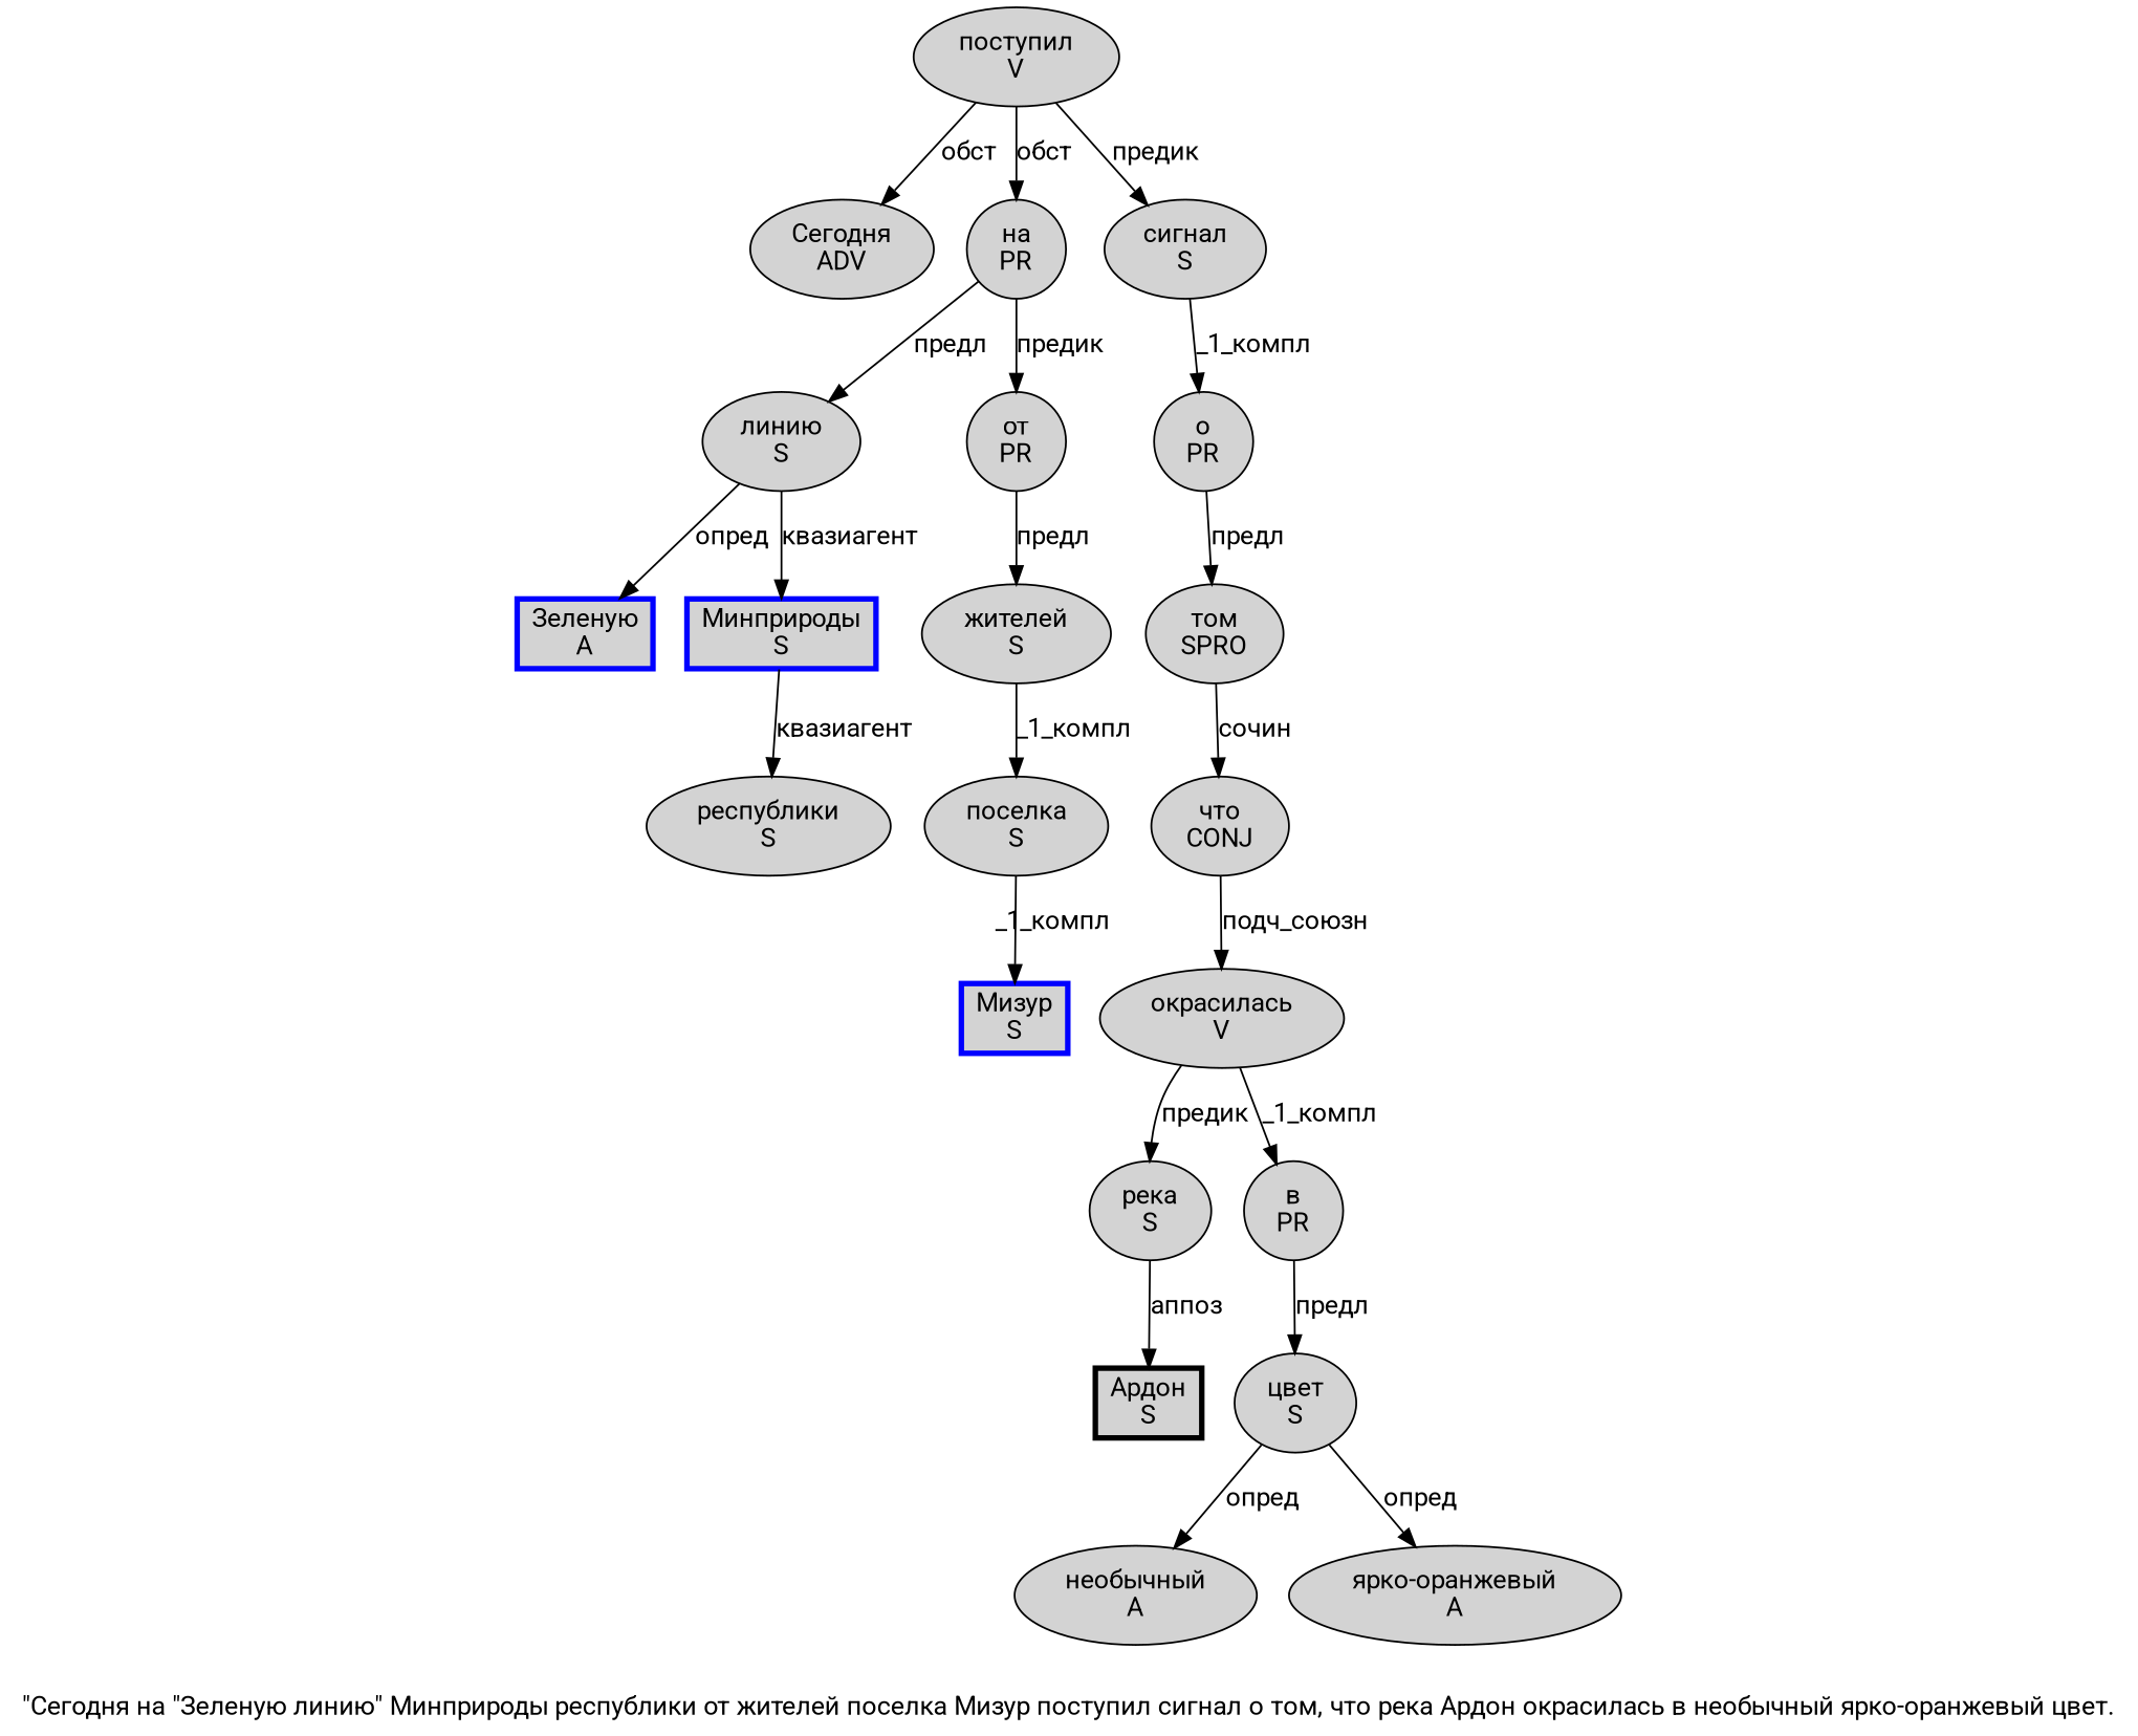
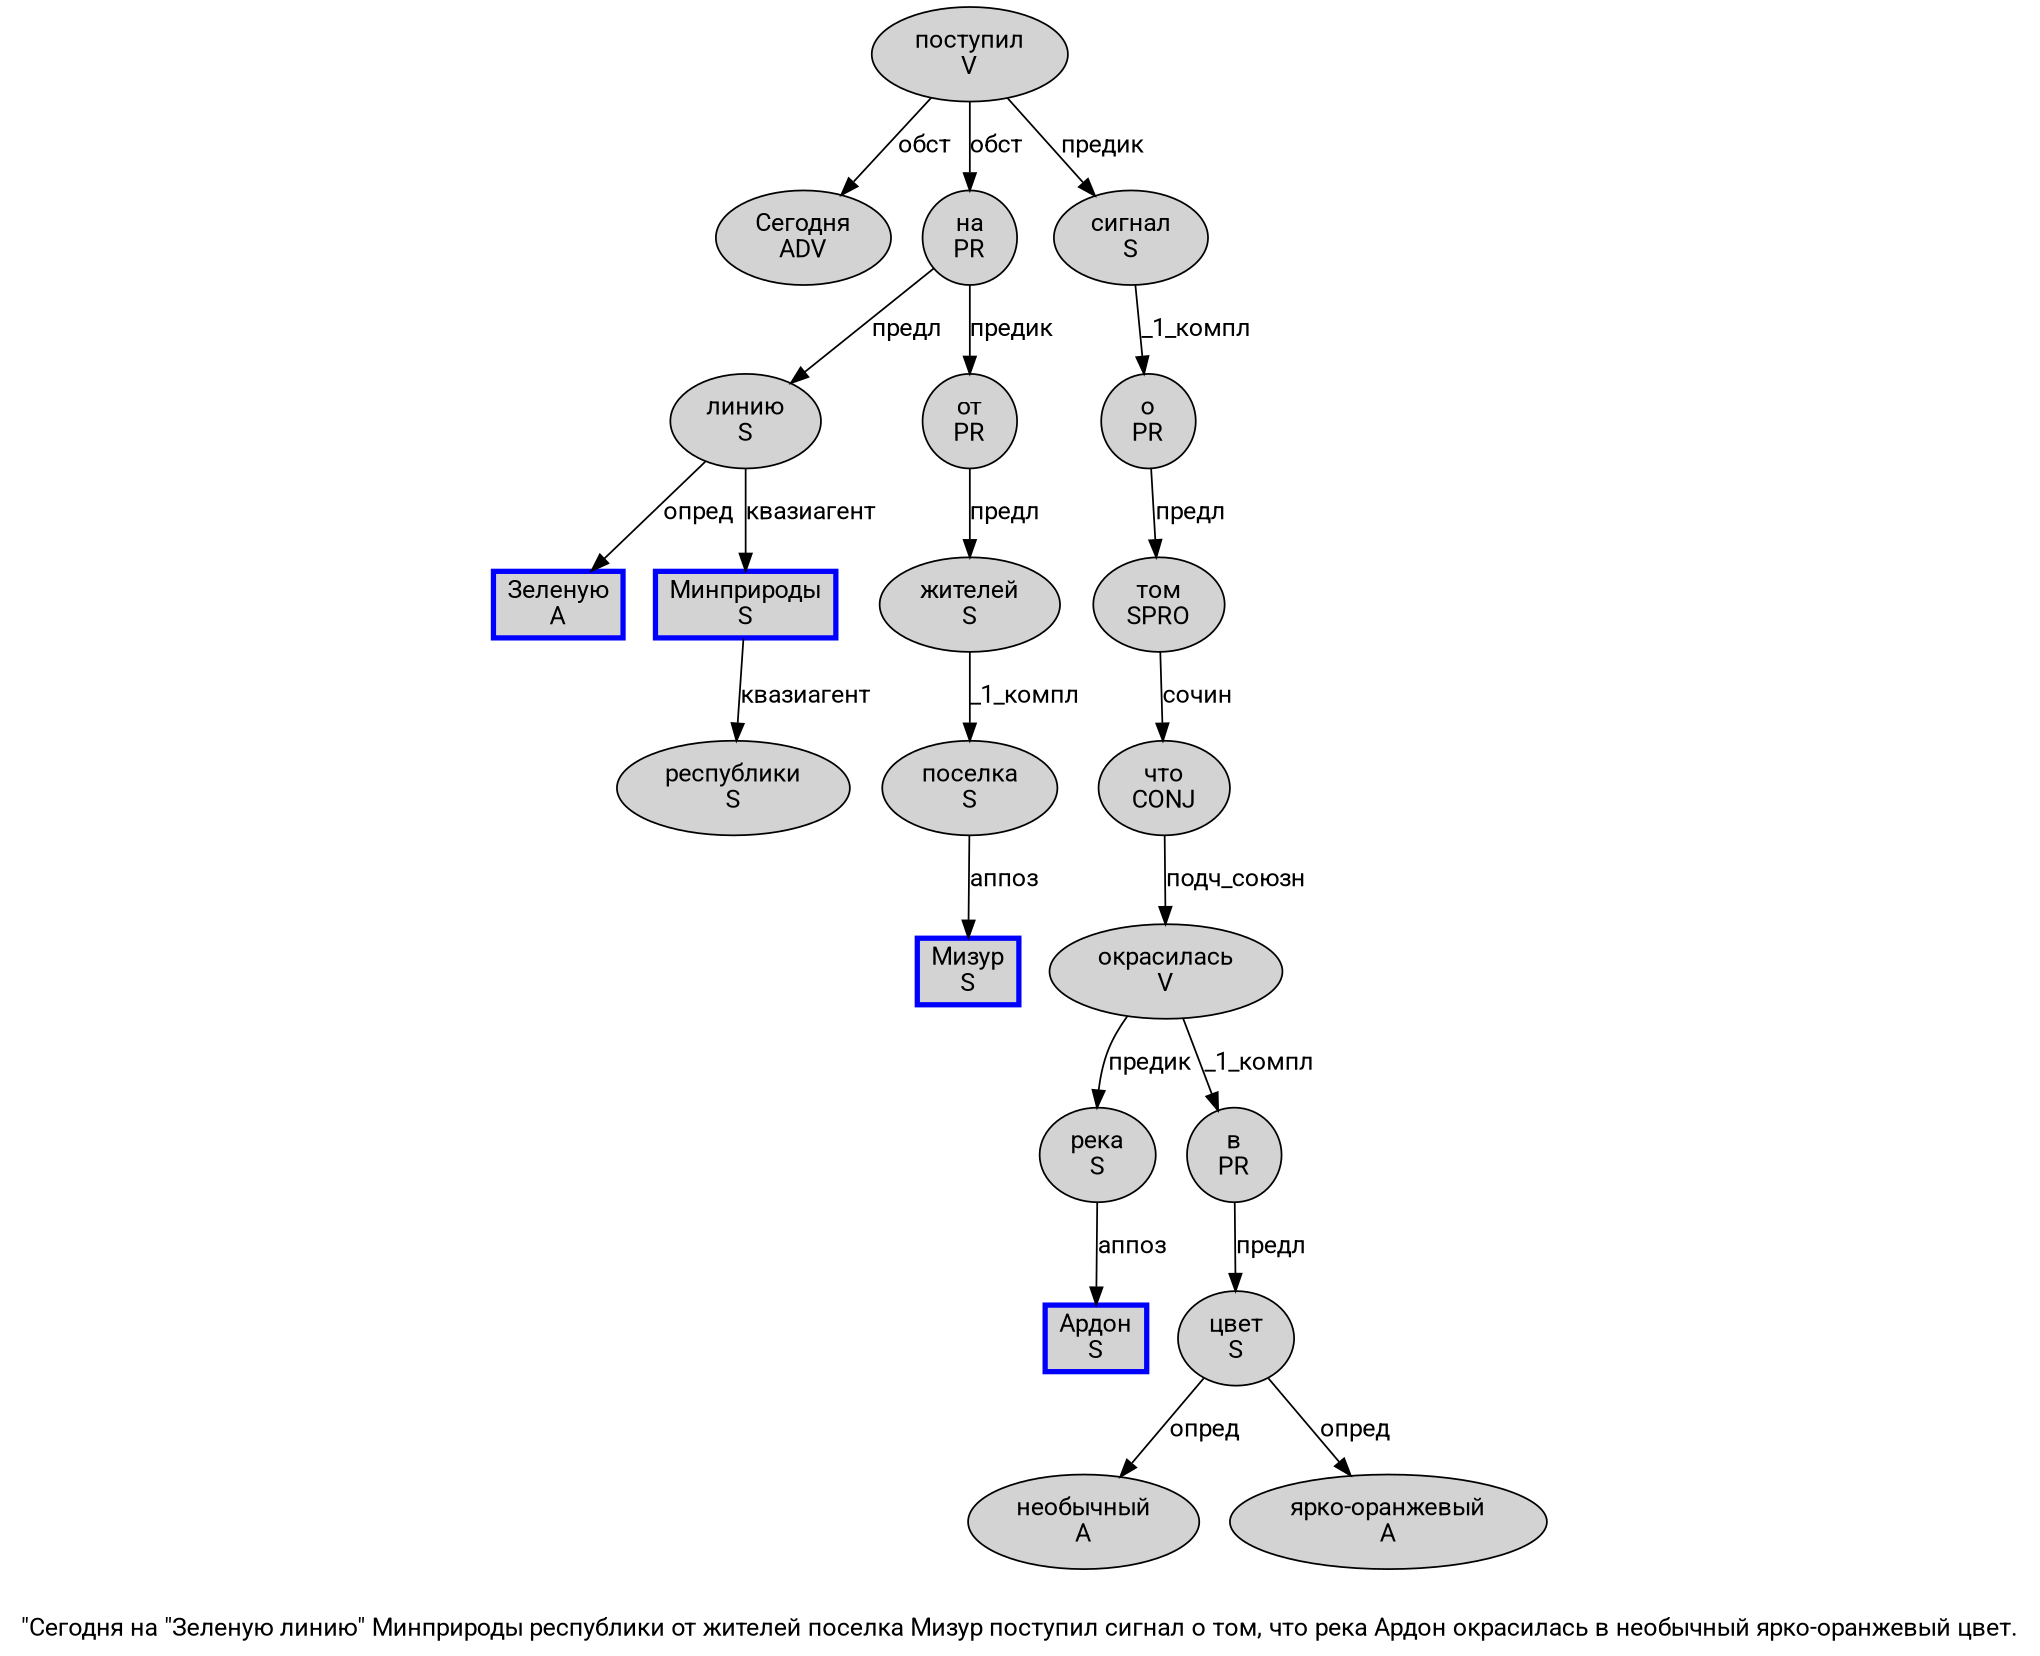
  digraph {
    fontname=Roboto
    label="\"Сегодня на \"Зеленую линию\" Минприроды республики от жителей поселка Мизур поступил сигнал о том, что река Ардон окрасилась в необычный ярко-оранжевый цвет."
    node [fillcolor=lightgray fontname=Roboto penwidth=1 shape=ellipse style=filled]
    edge [fontname=Roboto]
    n1 [label="Сегодня\nADV"]
    n2 [label="на\nPR"]
    n3 [label="линию\nS"]
    n4 [label="от\nPR"]
    n5 [color=blue label="Зеленую\nA" penwidth=3 shape=box]
    n6 [color=blue label="Минприроды\nS" penwidth=3 shape=box]
    n7 [label="жителей\nS"]
    n8 [label="республики\nS"]
    n9 [label="поселка\nS"]
    n10 [color=blue label="Мизур\nS" penwidth=3 shape=box]
    n11 [label="поступил\nV"]
    n12 [label="сигнал\nS"]
    n13 [label="о\nPR"]
    n14 [label="том\nSPRO"]
    n15 [label="что\nCONJ"]
    n16 [label="окрасилась\nV"]
    n17 [label="река\nS"]
    n18 [label="в\nPR"]
-   n19 [color=black label="Ардон\nS" penwidth=3 shape=box]
+   n19 [color=blue label="Ардон\nS" penwidth=3 shape=box]
    n20 [label="цвет\nS"]
    n21 [label="необычный\nA"]
    n22 [label="ярко-оранжевый\nA"]
    n2 -> n3 [label="предл"]
    n2 -> n4 [label="предик"]
    n3 -> n5 [label="опред"]
    n3 -> n6 [label="квазиагент"]
    n4 -> n7 [label="предл"]
    n6 -> n8 [label="квазиагент"]
    n7 -> n9 [label="_1_компл"]
-   n9 -> n10 [label="_1_компл"]
+   n9 -> n10 [label="аппоз"]
    n11 -> n1 [label="обст"]
    n11 -> n2 [label="обст"]
    n11 -> n12 [label="предик"]
    n12 -> n13 [label="_1_компл"]
    n13 -> n14 [label="предл"]
    n14 -> n15 [label="сочин"]
    n15 -> n16 [label="подч_союзн"]
    n16 -> n17 [label="предик"]
    n16 -> n18 [label="_1_компл"]
    n17 -> n19 [label="аппоз"]
    n18 -> n20 [label="предл"]
    n20 -> n21 [label="опред"]
    n20 -> n22 [label="опред"]
  }
